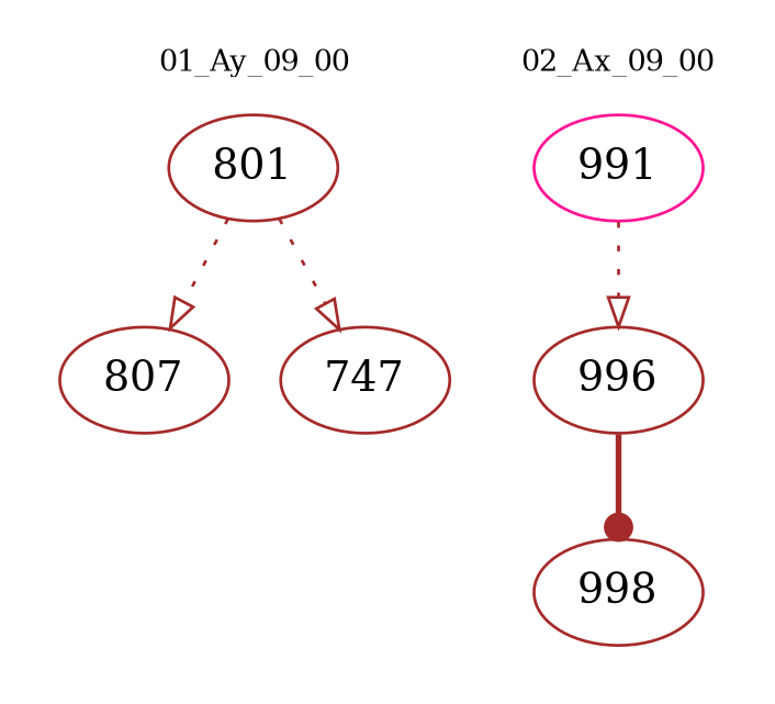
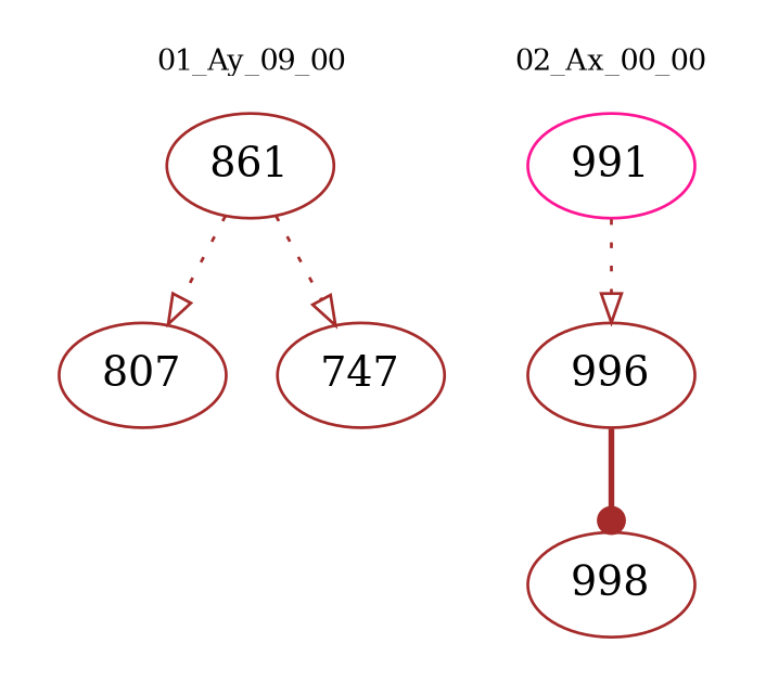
  digraph {
    node [color=brown]
    edge [arrowhead=onormal color=brown style=dotted]
    n1 [label=807]
-   n2 [label=801]
+   n2 [label=861]
    n3 [label=747]
    n4 [color=deeppink label=991]
    n5 [label=996]
    n6 [label=998]
    subgraph cluster_1 {
      color=white
      fontsize=10
      label="01_Ay_09_00"
      n1
      n2
      n3
    }
    subgraph cluster_2 {
      color=white
      fontsize=10
-     label="02_Ax_09_00"
+     label="02_Ax_00_00"
      n4
      n5
      n6
    }
    n2 -> n1
    n2 -> n3
    n4 -> n5
    n5 -> n6 [arrowhead=dot style=bold]
  }
